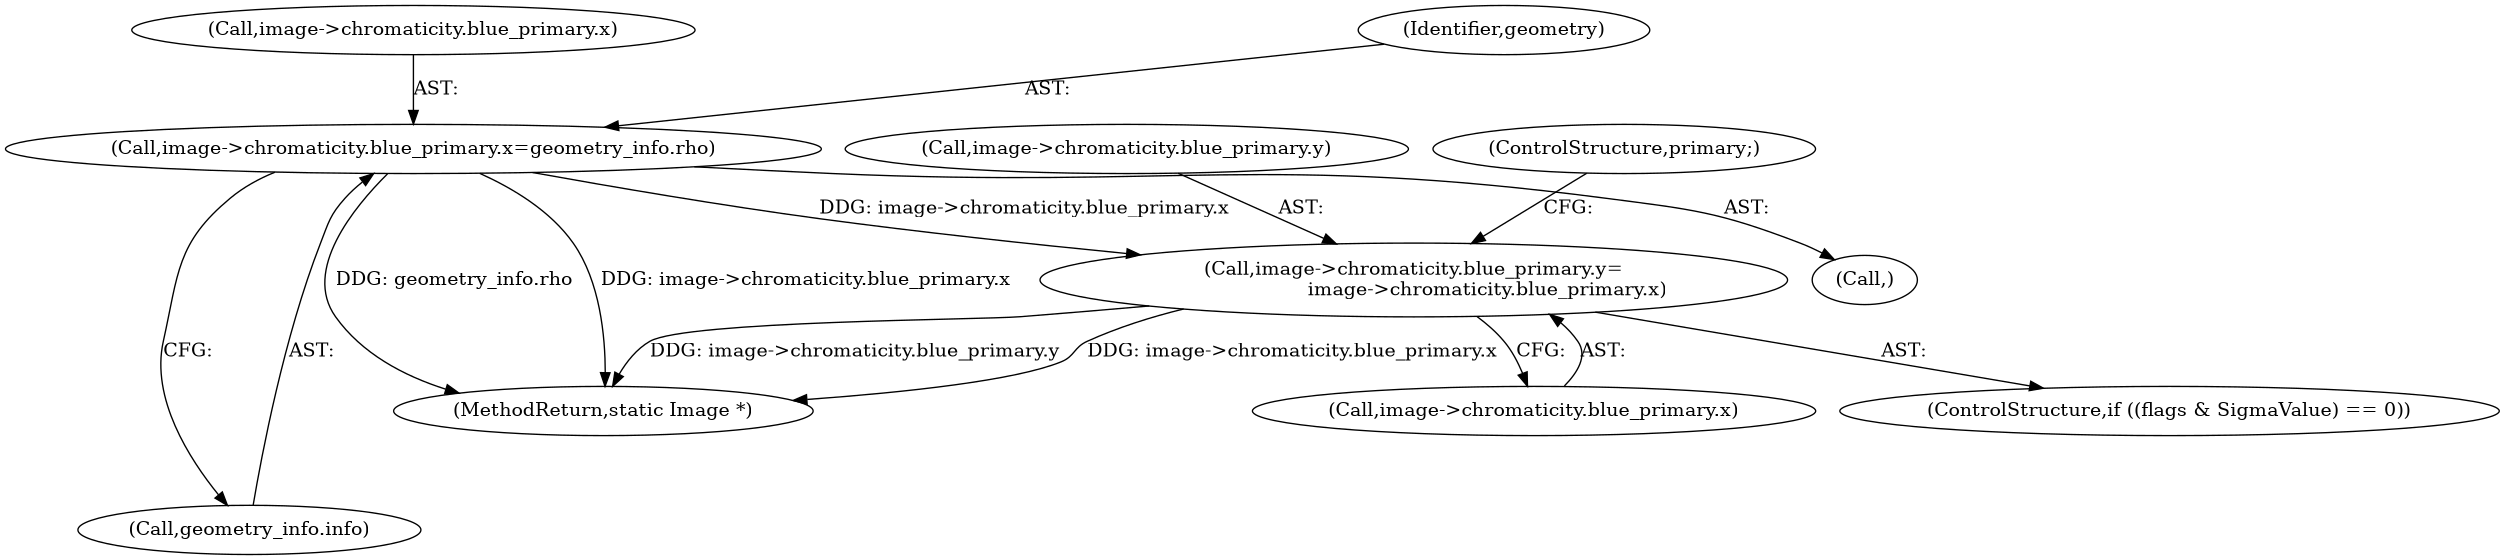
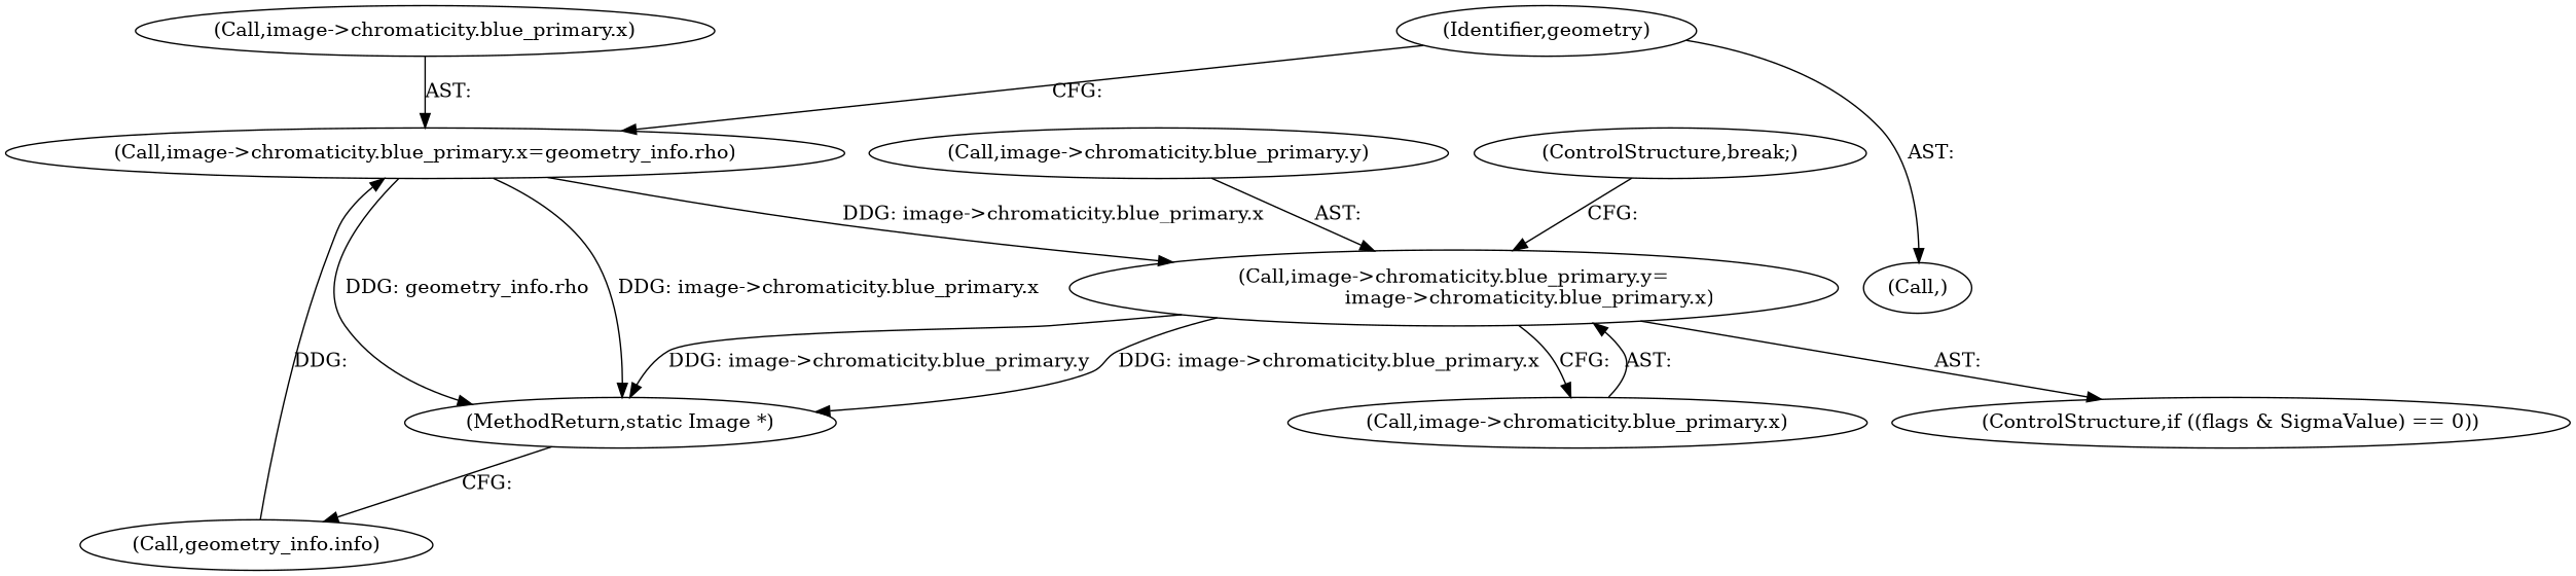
  digraph {
    n1 [label="(Call,image->chromaticity.blue_primary.x=geometry_info.rho)"]
    n2 [label="(Call,image->chromaticity.blue_primary.y=\n                        image->chromaticity.blue_primary.x)"]
    n3 [label="(Call,geometry_info.info)"]
    n4 [label="(MethodReturn,static Image *)"]
    n5 [label="(Call,)"]
    n6 [label="(Call,image->chromaticity.blue_primary.x)"]
    n7 [label="(ControlStructure,if ((flags & SigmaValue) == 0))"]
    n8 [label="(Call,image->chromaticity.blue_primary.y)"]
    n9 [label="(Call,image->chromaticity.blue_primary.x)"]
    n10 [label="(Identifier,geometry)"]
-   n11 [label="(ControlStructure,primary;)"]
+   n11 [label="(ControlStructure,break;)"]
    n1 -> n2 [label="DDG: image->chromaticity.blue_primary.x"]
-   n1 -> n3 [label="CFG: "]
+   n4 -> n3 [label="CFG: "]
    n1 -> n4 [label="DDG: geometry_info.rho"]
    n1 -> n4 [label="DDG: image->chromaticity.blue_primary.x"]
-   n1 -> n5 [label="AST: "]
+   n10 -> n5 [label="AST: "]
    n2 -> n4 [label="DDG: image->chromaticity.blue_primary.y"]
    n2 -> n4 [label="DDG: image->chromaticity.blue_primary.x"]
    n2 -> n6 [label="CFG: "]
    n2 -> n7 [label="AST: "]
-   n3 -> n1 [label="AST: "]
+   n3 -> n1 [label="DDG: "]
    n6 -> n2 [label="AST: "]
    n8 -> n2 [label="AST: "]
    n9 -> n1 [label="AST: "]
-   n10 -> n1 [label="AST: "]
+   n10 -> n1 [label="CFG: "]
    n11 -> n2 [label="CFG: "]
  }
